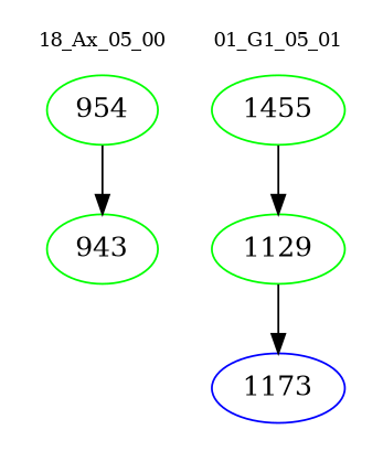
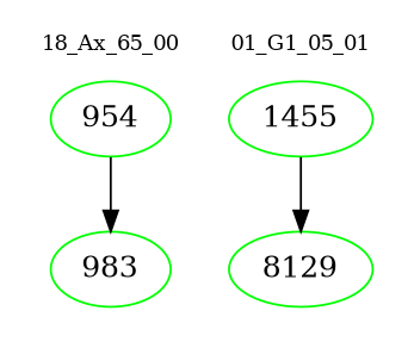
  digraph {
    node [color=green]
    edge [color=black]
    n1 [label=954]
-   n2 [label=943]
+   n2 [label=983]
    n3 [label=1455]
-   n4 [label=1129]
-   n5 [color=blue label=1173]
+   n4 [label=8129]
    subgraph cluster_1 {
      color=white
      fontsize=10
-     label="18_Ax_05_00"
+     label="18_Ax_65_00"
      n1
      n2
    }
    subgraph cluster_2 {
      color=white
      fontsize=10
      label="01_G1_05_01"
      n3
      n4
-     n5
    }
    n1 -> n2
    n3 -> n4
-   n4 -> n5
  }
